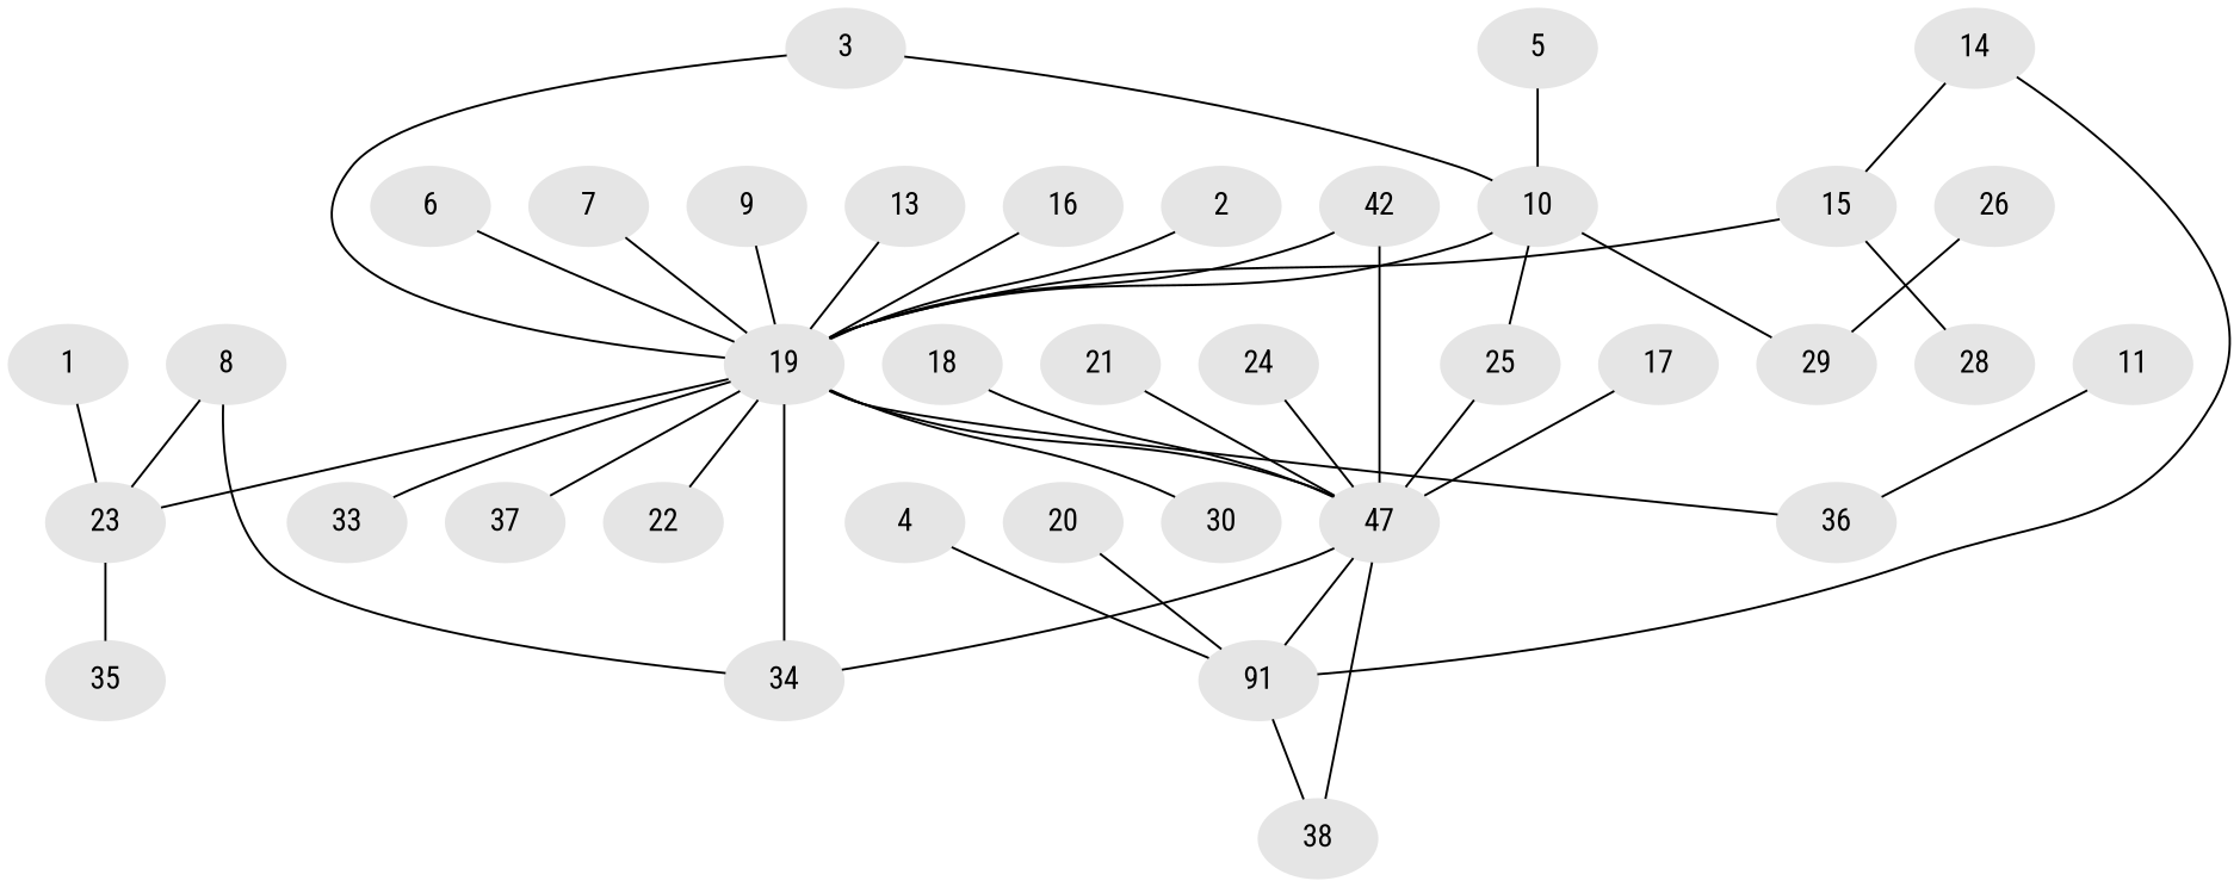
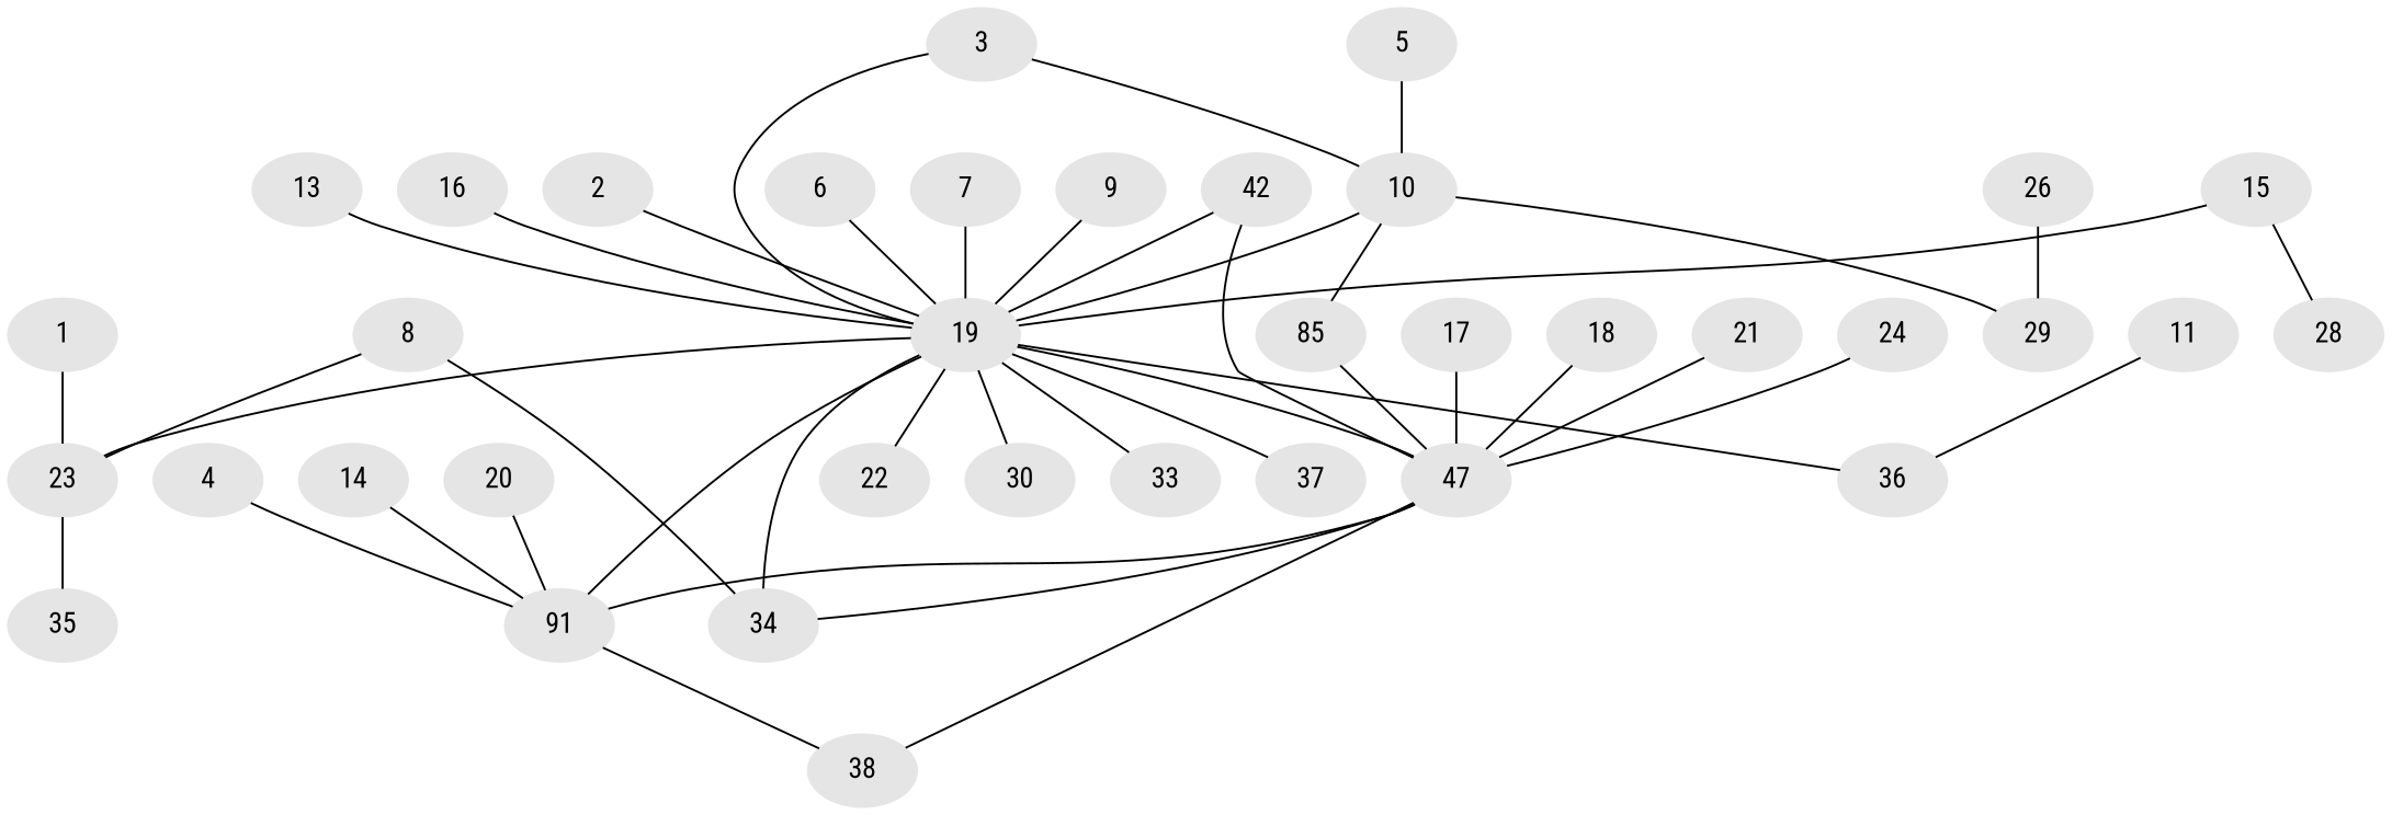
  graph {
    fontname="Roboto Condensed"
    node [color=gray90 fontname="Roboto Condensed" style=filled]
    edge [fontname="Roboto Condensed" weight=1.0]
    1
    23
    35
    2
    19
    n6 [label=91]
    34
    36
    n9 [label=47]
    22
    30
    33
    37
    3
    10
-   25
+   25 [label=85]
    29
    4
    38
    5
    6
    7
    8
    9
    11
    n26 [label=42]
    13
    14
    15
    28
    16
    17
    18
    20
    21
    24
    26
    1 -- 23
    23 -- 35
    2 -- 19
    19 -- 23
+   19 -- n6
    19 -- 34
    19 -- 36
    19 -- n9
    19 -- 22
    19 -- 30
    19 -- 33
    19 -- 37
    n6 -- 38
    n9 -- n6
    n9 -- 34
    n9 -- 38
    3 -- 19
    3 -- 10
    10 -- 19
    10 -- 25
    10 -- 29
    25 -- n9
    4 -- n6
    5 -- 10
    6 -- 19
    7 -- 19
    8 -- 23
    8 -- 34
    9 -- 19
    11 -- 36
    n26 -- 19
    n26 -- n9 [weight=2.0]
    13 -- 19
    14 -- n6
-   14 -- 15
    15 -- 19
    15 -- 28
    16 -- 19
    17 -- n9
    18 -- n9
    20 -- n6
    21 -- n9
    24 -- n9
    26 -- 29
  }
